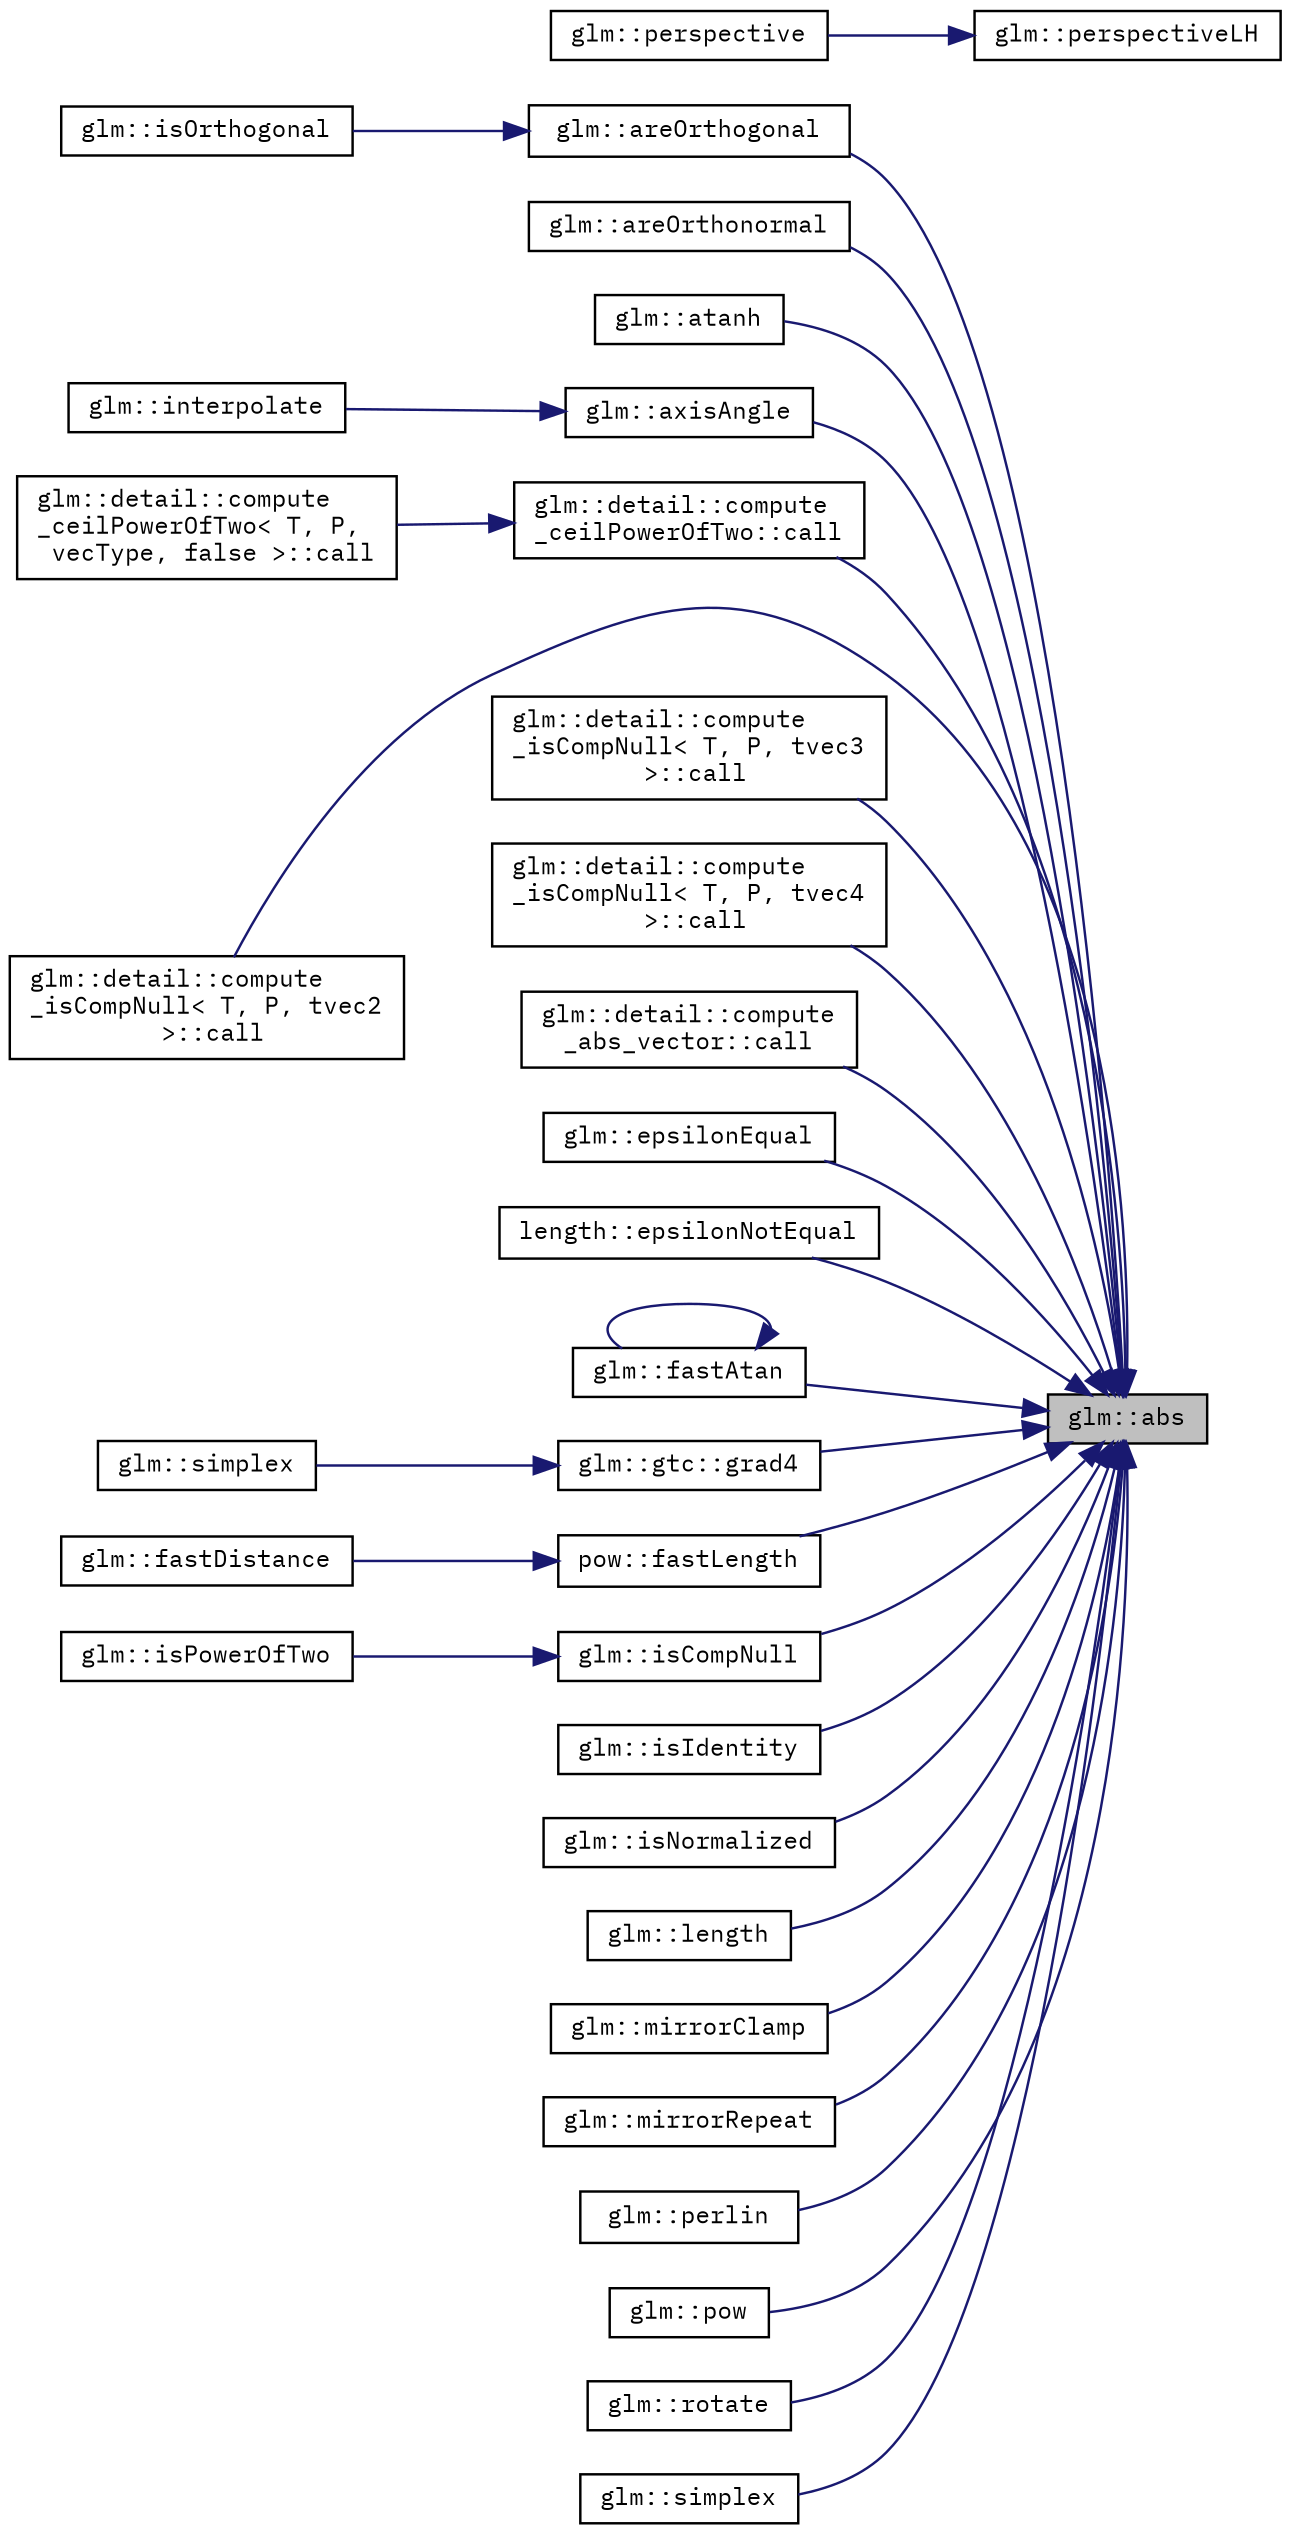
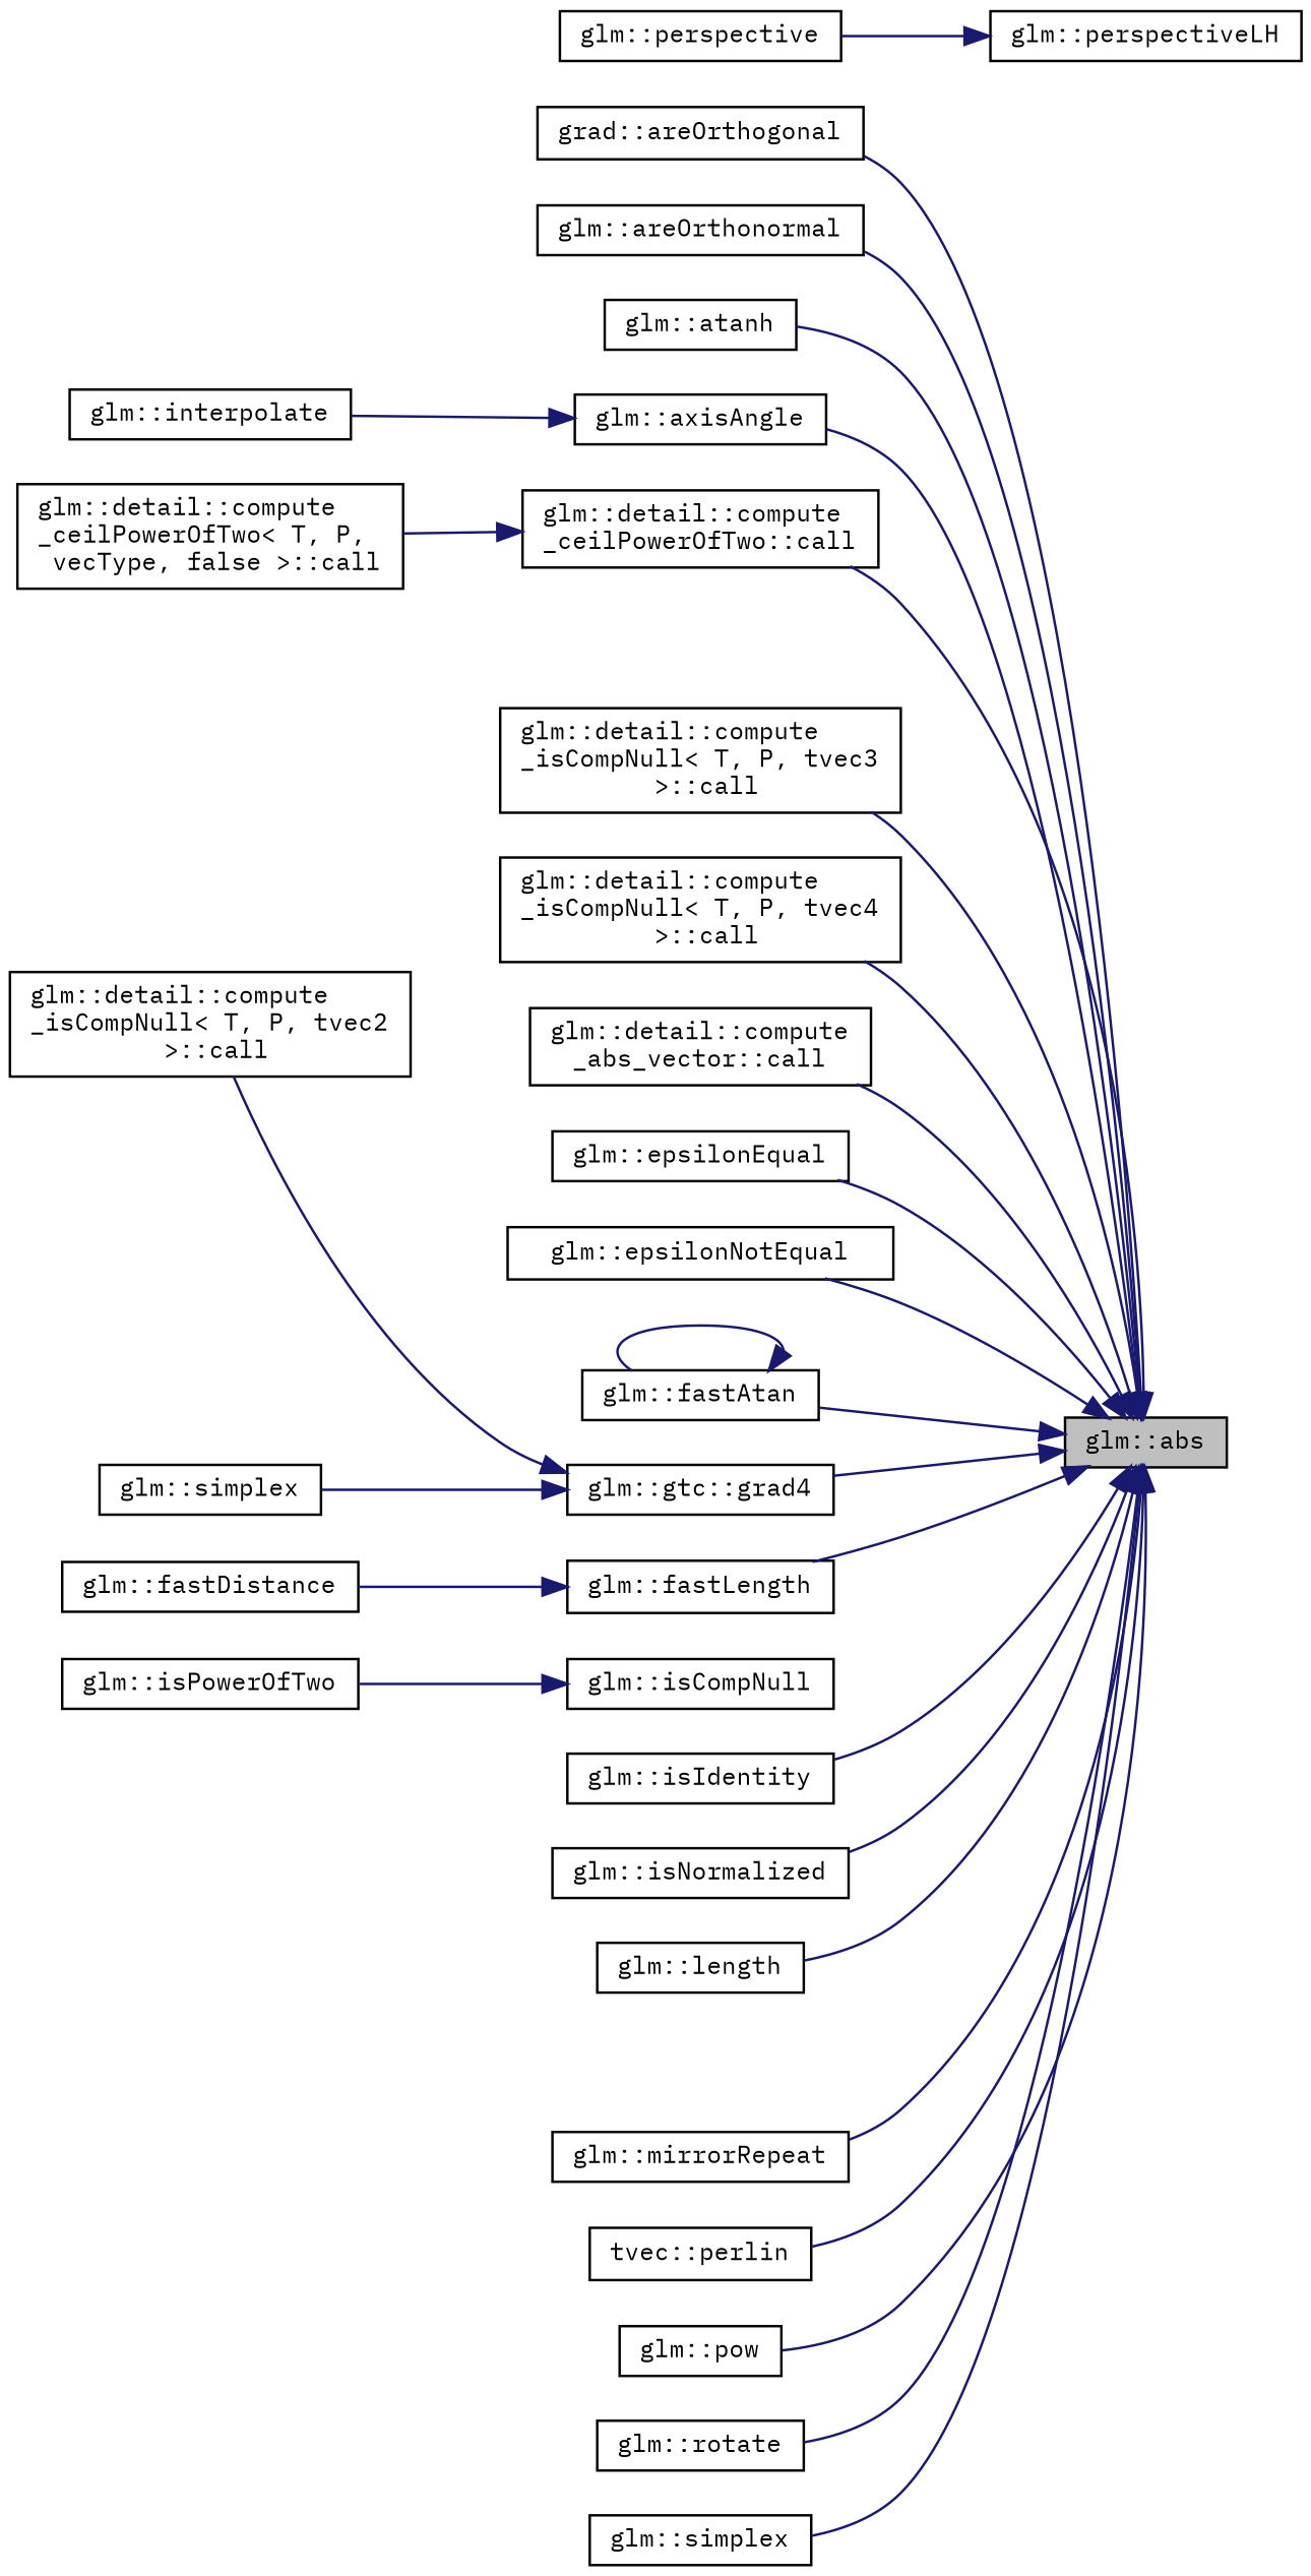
  digraph {
    fontname="IBM Plex Mono"
    rankdir=RL
    node [color=black fillcolor=white fontname="IBM Plex Mono" fontsize=10 shape=record style=filled]
    edge [color=midnightblue dir=back fontname="IBM Plex Mono" fontsize=10 labelfontname=Helvetica labelfontsize=10 style=solid]
    n1 [fillcolor=grey75 fontcolor=black height=0.2 label="glm::abs" width=0.4]
-   n2 [height=0.2 label="glm::areOrthogonal" width=0.4]
+   n2 [height=0.2 label="grad::areOrthogonal" width=0.4]
    n3 [height=0.2 label="glm::areOrthonormal" width=0.4]
    n4 [height=0.2 label="glm::atanh" width=0.4]
    n5 [height=0.2 label="glm::axisAngle" width=0.4]
    n6 [height=0.2 label="glm::detail::compute\l_ceilPowerOfTwo::call" width=0.4]
    n7 [height=0.2 label="glm::detail::compute\l_isCompNull\< T, P, tvec2\l \>::call" width=0.4]
    n8 [height=0.2 label="glm::detail::compute\l_isCompNull\< T, P, tvec3\l \>::call" width=0.4]
    n9 [height=0.2 label="glm::detail::compute\l_isCompNull\< T, P, tvec4\l \>::call" width=0.4]
    n10 [height=0.2 label="glm::detail::compute\l_abs_vector::call" width=0.4]
    n11 [height=0.2 label="glm::epsilonEqual" width=0.4]
-   n12 [height=0.2 label="length::epsilonNotEqual" width=0.4]
+   n12 [height=0.2 label="glm::epsilonNotEqual" width=0.4]
    n13 [height=0.2 label="glm::fastAtan" width=0.4]
-   n14 [height=0.2 label="pow::fastLength" width=0.4]
+   n14 [height=0.2 label="glm::fastLength" width=0.4]
    n15 [height=0.2 label="glm::gtc::grad4" width=0.4]
    n16 [height=0.2 label="glm::isCompNull" width=0.4]
    n17 [height=0.2 label="glm::isIdentity" width=0.4]
    n18 [height=0.2 label="glm::isNormalized" width=0.4]
    n19 [height=0.2 label="glm::length" width=0.4]
-   n20 [height=0.2 label="glm::mirrorClamp" width=0.4]
    n21 [height=0.2 label="glm::mirrorRepeat" width=0.4]
-   n22 [height=0.2 label="glm::perlin" width=0.4]
+   n22 [height=0.2 label="tvec::perlin" width=0.4]
    n23 [height=0.2 label="glm::pow" width=0.4]
    n24 [height=0.2 label="glm::rotate" width=0.4]
    n25 [height=0.2 label="glm::simplex" width=0.4]
-   n26 [height=0.2 label="glm::isOrthogonal" width=0.4]
    n27 [height=0.2 label="glm::interpolate" width=0.4]
    n28 [height=0.2 label="glm::detail::compute\l_ceilPowerOfTwo\< T, P,\l vecType, false \>::call" width=0.4]
    n29 [height=0.2 label="glm::fastDistance" width=0.4]
    n30 [height=0.2 label="glm::simplex" width=0.4]
    n31 [height=0.2 label="glm::isPowerOfTwo" width=0.4]
    n32 [height=0.2 label="glm::perspectiveLH" width=0.4]
    n33 [height=0.2 label="glm::perspective" width=0.4]
    n1 -> n2
    n1 -> n3
    n1 -> n4
    n1 -> n5
    n1 -> n6
-   n1 -> n7
+   n15 -> n7
    n1 -> n8
    n1 -> n9
    n1 -> n10
    n1 -> n11
    n1 -> n12
    n1 -> n13
    n1 -> n14
    n1 -> n15
-   n1 -> n16
    n1 -> n17
    n1 -> n18
    n1 -> n19
-   n1 -> n20
    n1 -> n21
    n1 -> n22
    n1 -> n23
    n1 -> n24
    n1 -> n25
-   n2 -> n26
    n5 -> n27
    n6 -> n28
    n13 -> n13
    n14 -> n29
    n15 -> n30
    n16 -> n31
    n32 -> n33
  }
